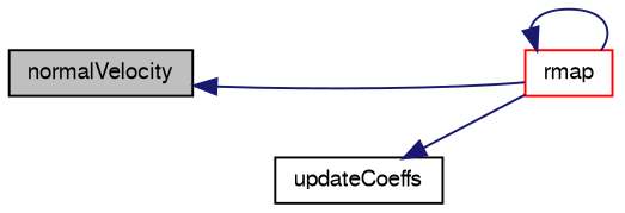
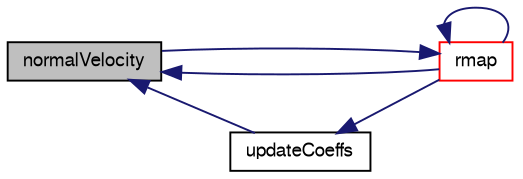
  digraph {
    rankdir=LR
    node [color=black fontname=FreeSans fontsize=10 shape=record]
    edge [color=midnightblue dir=back fontname=FreeSans fontsize=10 labelfontname=FreeSans labelfontsize=10 style=solid]
    n1 [fillcolor=grey75 fontcolor=black height=0.2 label=normalVelocity style=filled width=0.4]
    n2 [color=red height=0.2 label=rmap width=0.4]
    n3 [height=0.2 label=updateCoeffs width=0.4]
    n1 -> n2
+   n1 -> n3
+   n2 -> n1
    n2 -> n2
    n3 -> n2
  }
